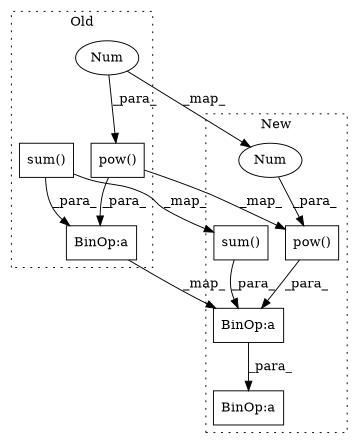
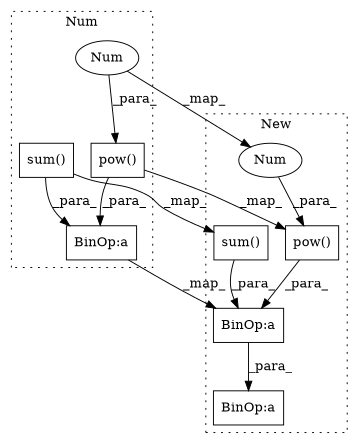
  digraph {
    node [a=75 l="26,1" shape=box]
    n1 [label="pow()" s="2742,2769"]
    n2 [a=76 l=1 label=Num s=2768 shape=ellipse]
    n3 [a=82 l=97 label="BinOp:a" s=2645]
    n4 [l="23,15" label="sum()" s="2634,2658"]
    n5 [label="pow()" s="5689,5716"]
    n6 [a=76 l=1 label=Num s=5715 shape=ellipse]
    n7 [a=82 l=111 label="BinOp:a" s=5617]
    n8 [a=82 l=17 label="BinOp:a" s=5662]
    n9 [l="10,22" label="sum()" s="5612,5640"]
    subgraph cluster_1 {
-     label=Old
+     label=Num
      style=dotted
      n1
      n2
      n3
      n4
    }
    subgraph cluster_2 {
      label=New
      style=dotted
      n5
      n6
      n7
      n8
      n9
    }
    n1 -> n3 [label=_para_]
    n1 -> n5 [label=_map_]
    n2 -> n1 [label=_para_]
    n2 -> n6 [label=_map_]
    n3 -> n8 [label=_map_]
    n4 -> n3 [label=_para_]
    n4 -> n9 [label=_map_]
    n5 -> n8 [label=_para_]
    n6 -> n5 [label=_para_]
    n8 -> n7 [label=_para_]
    n9 -> n8 [label=_para_]
  }
